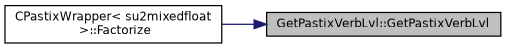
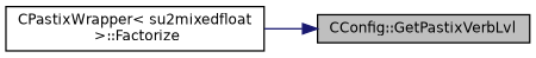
  digraph {
    rankdir=RL
    node [color=black fontname=Helvetica fontsize=10 shape=record style=filled]
-   n1 [fillcolor=grey75 fontcolor=black height=0.2 label="GetPastixVerbLvl::GetPastixVerbLvl" width=0.4]
+   n1 [fillcolor=grey75 fontcolor=black height=0.2 label="CConfig::GetPastixVerbLvl" width=0.4]
    n2 [fillcolor=white height=0.2 label="CPastixWrapper\< su2mixedfloat\l \>::Factorize" width=0.4]
    n1 -> n2 [color=midnightblue dir=back fontname=Helvetica fontsize=10 labelfontname=Helvetica labelfontsize=10 style=solid]
  }
